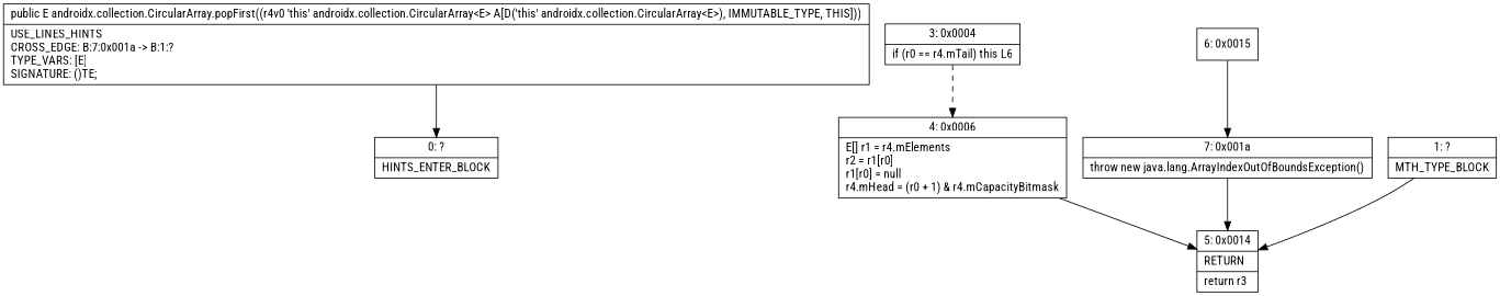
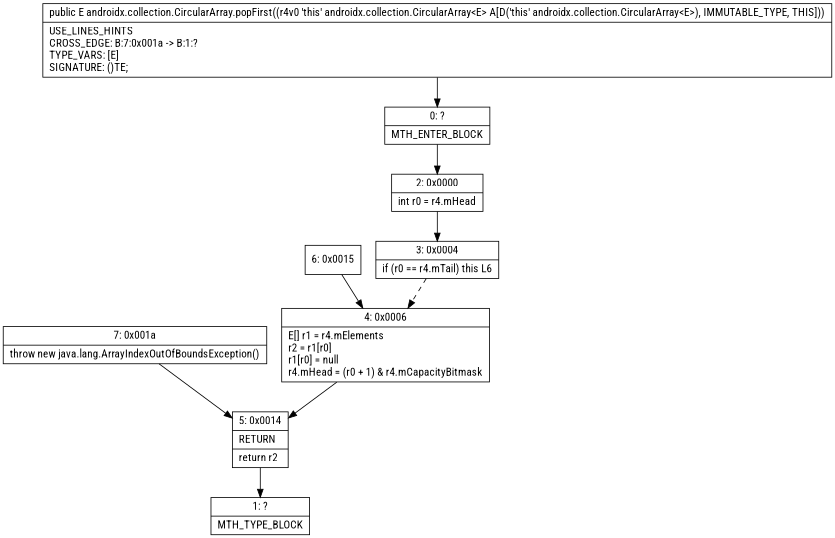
  digraph {
    fontname="Roboto Condensed"
    node [fontname="Roboto Condensed" shape=record]
    edge [fontname="Roboto Condensed"]
-   n1 [label="{0\:\ ?|HINTS_ENTER_BLOCK\l}"]
+   n1 [label="{0\:\ ?|MTH_ENTER_BLOCK\l}"]
+   n2 [label="{2\:\ 0x0000|int r0 = r4.mHead\l}"]
    n3 [label="{3\:\ 0x0004|if (r0 == r4.mTail) this L6\l}"]
    n4 [label="{4\:\ 0x0006|E[] r1 = r4.mElements\lr2 = r1[r0]\lr1[r0] = null\lr4.mHead = (r0 + 1) & r4.mCapacityBitmask\l}"]
-   n5 [label="{5\:\ 0x0014|RETURN\l|return r3\l}"]
+   n5 [label="{5\:\ 0x0014|RETURN\l|return r2\l}"]
    n6 [label="{6\:\ 0x0015}"]
    n7 [label="{7\:\ 0x001a|throw new java.lang.ArrayIndexOutOfBoundsException()\l}"]
    n8 [label="{1\:\ ?|MTH_TYPE_BLOCK\l}"]
    n9 [label="{public E androidx.collection.CircularArray.popFirst((r4v0 'this' androidx.collection.CircularArray\<E\> A[D('this' androidx.collection.CircularArray\<E\>), IMMUTABLE_TYPE, THIS]))  | USE_LINES_HINTS\lCROSS_EDGE: B:7:0x001a \-\> B:1:?\lTYPE_VARS: [E]\lSIGNATURE: ()TE;\l}"]
+   n1 -> n2
+   n2 -> n3
    n3 -> n4 [style=dashed]
    n4 -> n5
-   n8 -> n5
-   n6 -> n7
+   n5 -> n8
+   n6 -> n4
    n7 -> n5
    n9 -> n1
  }
